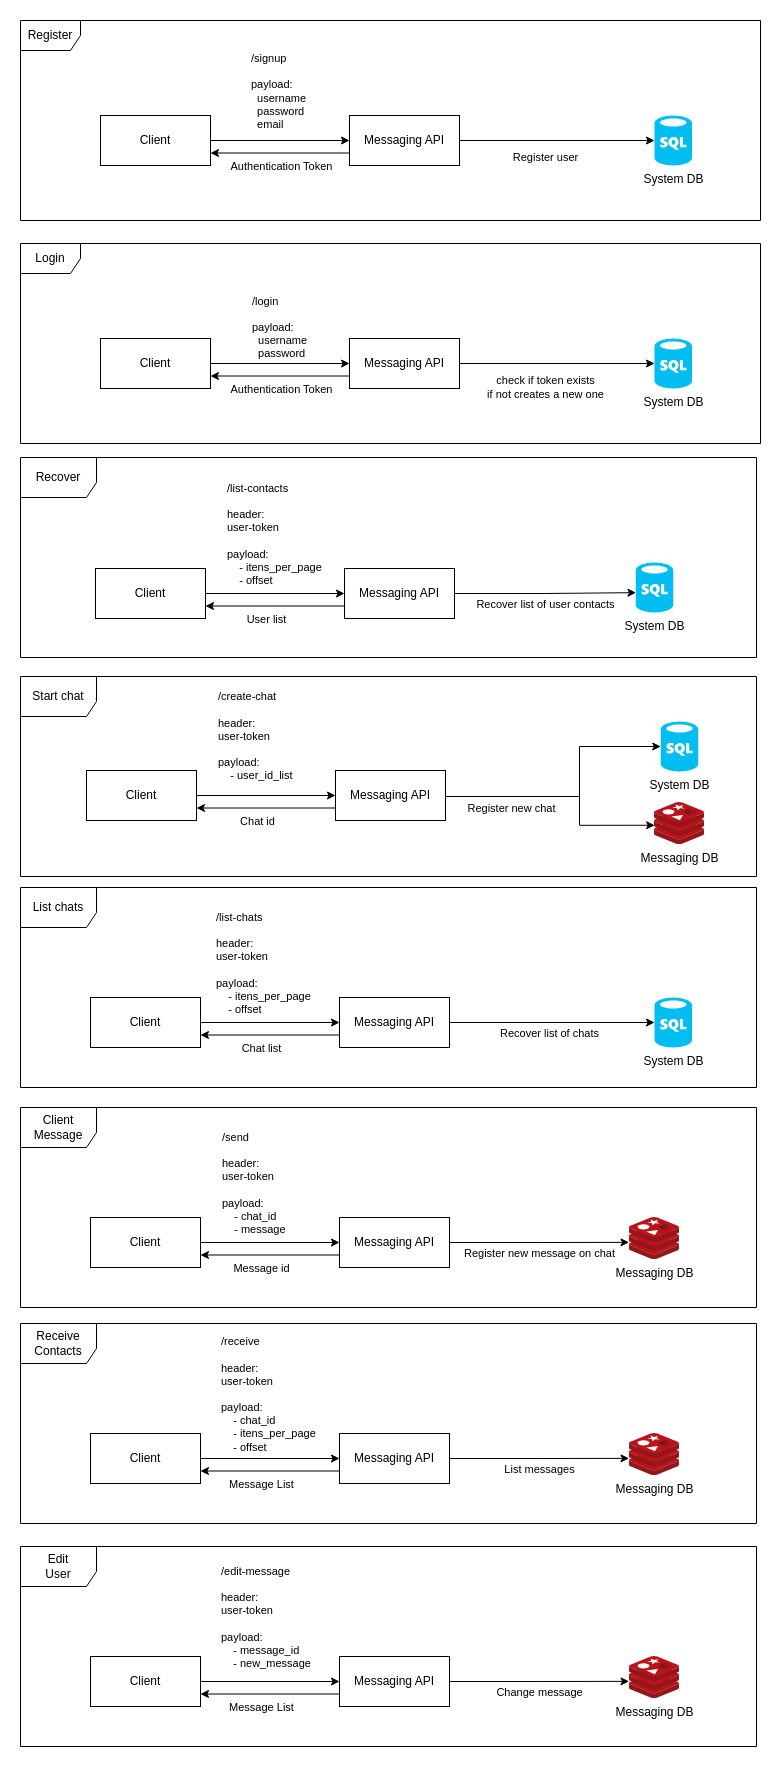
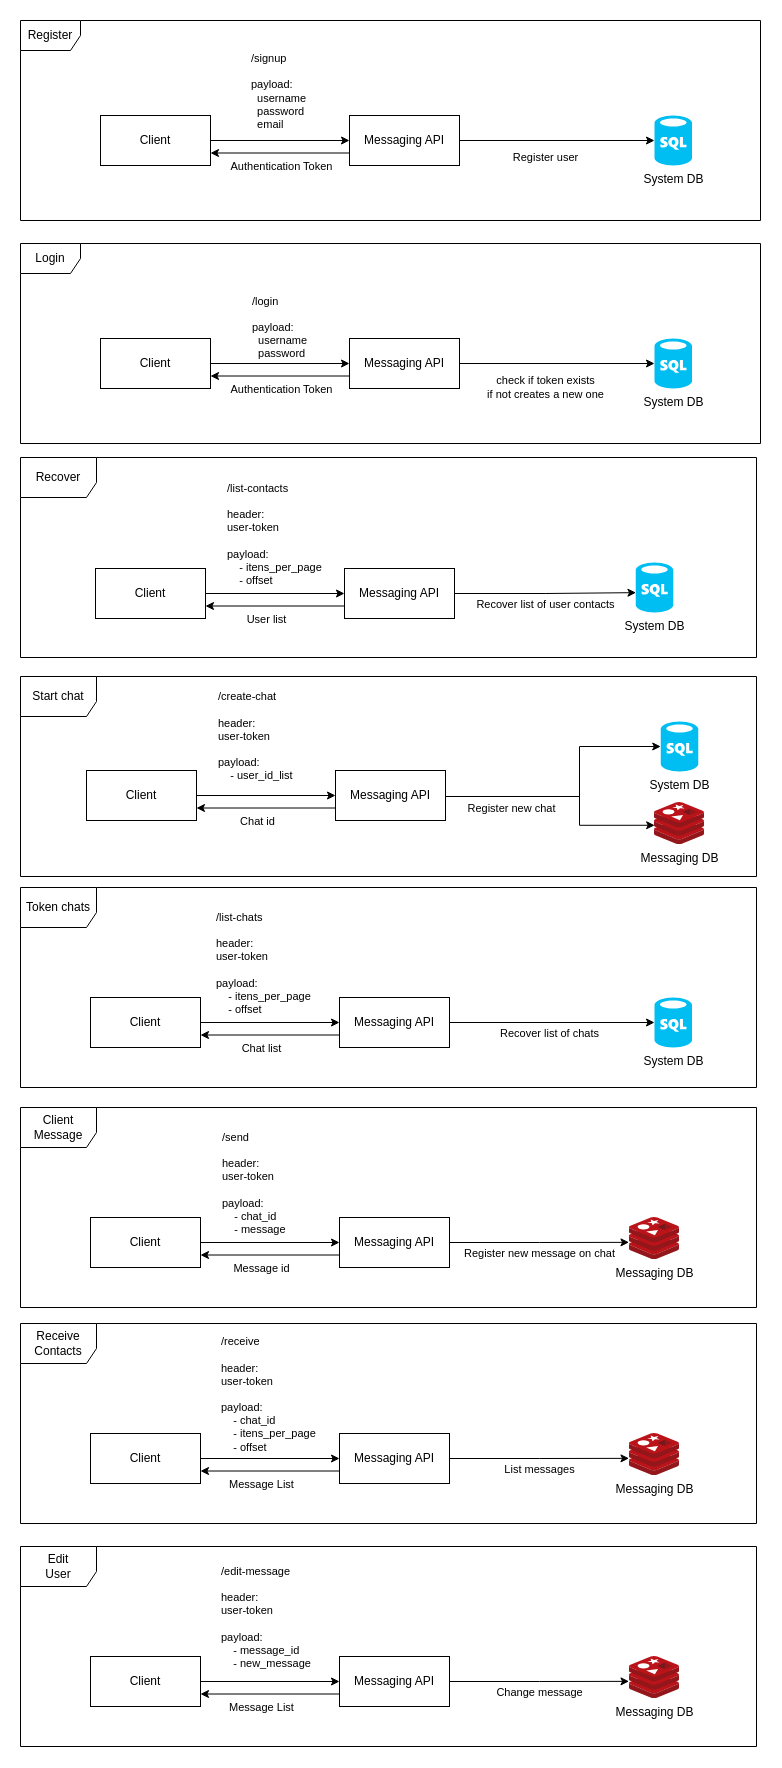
  <mxCell id="0" />
  <mxCell id="1" parent="0" />
  <mxCell id="2" value="Login" style="shape=umlFrame;whiteSpace=wrap;html=1;pointerEvents=0;" parent="1" vertex="1"><mxGeometry x="20" y="243" width="740" height="200" as="geometry" /></mxCell>
  <mxCell id="3" style="edgeStyle=orthogonalEdgeStyle;rounded=0;orthogonalLoop=1;jettySize=auto;html=1;exitX=0;exitY=0.75;exitDx=0;exitDy=0;entryX=1;entryY=0.75;entryDx=0;entryDy=0;" parent="1" source="5" target="8" edge="1"><mxGeometry relative="1" as="geometry" /></mxCell>
  <mxCell id="4" value="Authentication Token" style="edgeLabel;html=1;align=center;verticalAlign=middle;resizable=0;points=[];" parent="3" vertex="1" connectable="0"><mxGeometry x="-0.225" y="1" relative="1" as="geometry"><mxPoint x="-15" y="12" as="offset" /></mxGeometry></mxCell>
  <mxCell id="5" value="Messaging API" style="html=1;whiteSpace=wrap;" parent="1" vertex="1"><mxGeometry x="349" y="338" width="110" height="50" as="geometry" /></mxCell>
  <mxCell id="6" style="edgeStyle=orthogonalEdgeStyle;rounded=0;orthogonalLoop=1;jettySize=auto;html=1;entryX=0;entryY=0.5;entryDx=0;entryDy=0;" parent="1" source="8" target="5" edge="1"><mxGeometry relative="1" as="geometry" /></mxCell>
  <mxCell id="7" value="/login&lt;br&gt;&lt;br&gt;payload:&lt;br&gt;&amp;nbsp; username&lt;br&gt;&amp;nbsp; password" style="edgeLabel;html=1;align=left;verticalAlign=middle;resizable=0;points=[];" parent="6" vertex="1" connectable="0"><mxGeometry x="-0.208" y="1" relative="1" as="geometry"><mxPoint x="-15" y="-36" as="offset" /></mxGeometry></mxCell>
  <mxCell id="8" value="Client" style="html=1;whiteSpace=wrap;" parent="1" vertex="1"><mxGeometry x="100" y="338" width="110" height="50" as="geometry" /></mxCell>
  <mxCell id="9" style="edgeStyle=orthogonalEdgeStyle;rounded=0;orthogonalLoop=1;jettySize=auto;html=1;entryX=0;entryY=0.5;entryDx=0;entryDy=0;entryPerimeter=0;" parent="1" source="5" target="50" edge="1"><mxGeometry relative="1" as="geometry"><mxPoint x="620" y="363" as="targetPoint" /></mxGeometry></mxCell>
  <mxCell id="10" value="check if token exists&lt;br&gt;if not creates a new one" style="edgeLabel;html=1;align=center;verticalAlign=middle;resizable=0;points=[];" parent="9" vertex="1" connectable="0"><mxGeometry x="-0.234" y="1" relative="1" as="geometry"><mxPoint x="10" y="24" as="offset" /></mxGeometry></mxCell>
  <mxCell id="11" value="Recover" style="shape=umlFrame;whiteSpace=wrap;html=1;pointerEvents=0;width=76;height=40;" parent="1" vertex="1"><mxGeometry x="20" y="457" width="736" height="200" as="geometry" /></mxCell>
  <mxCell id="12" style="edgeStyle=orthogonalEdgeStyle;rounded=0;orthogonalLoop=1;jettySize=auto;html=1;exitX=0;exitY=0.75;exitDx=0;exitDy=0;entryX=1;entryY=0.75;entryDx=0;entryDy=0;" parent="1" source="14" target="17" edge="1"><mxGeometry relative="1" as="geometry" /></mxCell>
  <mxCell id="13" value="User list" style="edgeLabel;html=1;align=center;verticalAlign=middle;resizable=0;points=[];" parent="12" vertex="1" connectable="0"><mxGeometry x="0.048" relative="1" as="geometry"><mxPoint x="-6" y="13" as="offset" /></mxGeometry></mxCell>
  <mxCell id="14" value="Messaging API" style="html=1;whiteSpace=wrap;" parent="1" vertex="1"><mxGeometry x="344" y="568" width="110" height="50" as="geometry" /></mxCell>
  <mxCell id="15" style="edgeStyle=orthogonalEdgeStyle;rounded=0;orthogonalLoop=1;jettySize=auto;html=1;entryX=0;entryY=0.5;entryDx=0;entryDy=0;" parent="1" source="17" target="14" edge="1"><mxGeometry relative="1" as="geometry" /></mxCell>
  <mxCell id="16" value="/list-contacts&lt;br&gt;&lt;br&gt;header:&lt;br&gt;user-token&lt;br&gt;&lt;br&gt;payload:&lt;br&gt;&amp;nbsp; &amp;nbsp; - itens_per_page&lt;br&gt;&amp;nbsp; &amp;nbsp; - offset" style="edgeLabel;html=1;align=left;verticalAlign=middle;resizable=0;points=[];" parent="15" vertex="1" connectable="0"><mxGeometry x="-0.208" y="1" relative="1" as="geometry"><mxPoint x="-35" y="-59" as="offset" /></mxGeometry></mxCell>
  <mxCell id="17" value="Client" style="html=1;whiteSpace=wrap;" parent="1" vertex="1"><mxGeometry x="95" y="568" width="110" height="50" as="geometry" /></mxCell>
  <mxCell id="18" style="edgeStyle=orthogonalEdgeStyle;rounded=0;orthogonalLoop=1;jettySize=auto;html=1;entryX=0.006;entryY=0.603;entryDx=0;entryDy=0;entryPerimeter=0;" parent="1" source="14" target="51" edge="1"><mxGeometry relative="1" as="geometry"><mxPoint x="615" y="593" as="targetPoint" /></mxGeometry></mxCell>
  <mxCell id="19" value="Recover list of user contacts" style="edgeLabel;html=1;align=center;verticalAlign=middle;resizable=0;points=[];" parent="18" vertex="1" connectable="0"><mxGeometry x="-0.234" y="1" relative="1" as="geometry"><mxPoint x="20" y="11" as="offset" /></mxGeometry></mxCell>
  <mxCell id="20" value="Client Message" style="shape=umlFrame;whiteSpace=wrap;html=1;pointerEvents=0;width=76;height=40;" parent="1" vertex="1"><mxGeometry x="20" y="1107" width="736" height="200" as="geometry" /></mxCell>
  <mxCell id="21" style="edgeStyle=orthogonalEdgeStyle;rounded=0;orthogonalLoop=1;jettySize=auto;html=1;exitX=0;exitY=0.75;exitDx=0;exitDy=0;entryX=1;entryY=0.75;entryDx=0;entryDy=0;" parent="1" source="23" target="26" edge="1"><mxGeometry relative="1" as="geometry" /></mxCell>
  <mxCell id="22" value="Message id" style="edgeLabel;html=1;align=center;verticalAlign=middle;resizable=0;points=[];" parent="21" vertex="1" connectable="0"><mxGeometry x="0.048" relative="1" as="geometry"><mxPoint x="-6" y="13" as="offset" /></mxGeometry></mxCell>
  <mxCell id="23" value="Messaging API" style="html=1;whiteSpace=wrap;" parent="1" vertex="1"><mxGeometry x="339" y="1217" width="110" height="50" as="geometry" /></mxCell>
  <mxCell id="24" style="edgeStyle=orthogonalEdgeStyle;rounded=0;orthogonalLoop=1;jettySize=auto;html=1;entryX=0;entryY=0.5;entryDx=0;entryDy=0;" parent="1" source="26" target="23" edge="1"><mxGeometry relative="1" as="geometry" /></mxCell>
  <mxCell id="25" value="/send&lt;br&gt;&lt;br&gt;header:&lt;br&gt;user-token&lt;br&gt;&lt;br&gt;payload:&lt;br&gt;&amp;nbsp; &amp;nbsp; - chat_id&lt;br&gt;&amp;nbsp; &amp;nbsp; - message" style="edgeLabel;html=1;align=left;verticalAlign=middle;resizable=0;points=[];" parent="24" vertex="1" connectable="0"><mxGeometry x="-0.208" y="1" relative="1" as="geometry"><mxPoint x="-35" y="-59" as="offset" /></mxGeometry></mxCell>
  <mxCell id="26" value="Client" style="html=1;whiteSpace=wrap;" parent="1" vertex="1"><mxGeometry x="90" y="1217" width="110" height="50" as="geometry" /></mxCell>
  <mxCell id="27" style="edgeStyle=orthogonalEdgeStyle;rounded=0;orthogonalLoop=1;jettySize=auto;html=1;entryX=-0.01;entryY=0.592;entryDx=0;entryDy=0;entryPerimeter=0;" parent="1" source="23" target="29" edge="1"><mxGeometry relative="1" as="geometry"><mxPoint x="610" y="1242" as="targetPoint" /></mxGeometry></mxCell>
  <mxCell id="28" value="Register new message on chat" style="edgeLabel;html=1;align=center;verticalAlign=middle;resizable=0;points=[];" parent="27" vertex="1" connectable="0"><mxGeometry x="-0.234" y="1" relative="1" as="geometry"><mxPoint x="20" y="11" as="offset" /></mxGeometry></mxCell>
  <mxCell id="29" value="Messaging DB" style="image;sketch=0;aspect=fixed;html=1;points=[];align=center;fontSize=12;image=img/lib/mscae/Cache_Redis_Product.svg;" parent="1" vertex="1"><mxGeometry x="629" y="1217" width="50" height="42" as="geometry" /></mxCell>
  <mxCell id="30" value="Start chat" style="shape=umlFrame;whiteSpace=wrap;html=1;pointerEvents=0;width=76;height=40;" parent="1" vertex="1"><mxGeometry x="20" y="676" width="736" height="200" as="geometry" /></mxCell>
  <mxCell id="31" style="edgeStyle=orthogonalEdgeStyle;rounded=0;orthogonalLoop=1;jettySize=auto;html=1;exitX=0;exitY=0.75;exitDx=0;exitDy=0;entryX=1;entryY=0.75;entryDx=0;entryDy=0;" parent="1" source="33" target="36" edge="1"><mxGeometry relative="1" as="geometry" /></mxCell>
  <mxCell id="32" value="Chat id" style="edgeLabel;html=1;align=center;verticalAlign=middle;resizable=0;points=[];" parent="31" vertex="1" connectable="0"><mxGeometry x="0.048" relative="1" as="geometry"><mxPoint x="-6" y="13" as="offset" /></mxGeometry></mxCell>
  <mxCell id="33" value="Messaging API" style="html=1;whiteSpace=wrap;" parent="1" vertex="1"><mxGeometry x="335" y="770" width="110" height="50" as="geometry" /></mxCell>
  <mxCell id="34" style="edgeStyle=orthogonalEdgeStyle;rounded=0;orthogonalLoop=1;jettySize=auto;html=1;entryX=0;entryY=0.5;entryDx=0;entryDy=0;" parent="1" source="36" target="33" edge="1"><mxGeometry relative="1" as="geometry" /></mxCell>
  <mxCell id="35" value="/create-chat&lt;br&gt;&lt;br&gt;header:&lt;br&gt;user-token&lt;br&gt;&lt;br&gt;payload:&lt;br&gt;&amp;nbsp; &amp;nbsp; - user_id_list" style="edgeLabel;html=1;align=left;verticalAlign=middle;resizable=0;points=[];" parent="34" vertex="1" connectable="0"><mxGeometry x="-0.208" y="1" relative="1" as="geometry"><mxPoint x="-35" y="-59" as="offset" /></mxGeometry></mxCell>
  <mxCell id="36" value="Client" style="html=1;whiteSpace=wrap;" parent="1" vertex="1"><mxGeometry x="86" y="770" width="110" height="50" as="geometry" /></mxCell>
  <mxCell id="37" style="edgeStyle=orthogonalEdgeStyle;rounded=0;orthogonalLoop=1;jettySize=auto;html=1;entryX=0;entryY=0.5;entryDx=0;entryDy=0;entryPerimeter=0;" parent="1" source="33" target="52" edge="1"><mxGeometry relative="1" as="geometry"><mxPoint x="649" y="757" as="targetPoint" /><Array as="points"><mxPoint x="579" y="796" /><mxPoint x="579" y="746" /></Array></mxGeometry></mxCell>
  <mxCell id="38" value="Register new chat" style="edgeLabel;html=1;align=center;verticalAlign=middle;resizable=0;points=[];" parent="37" vertex="1" connectable="0"><mxGeometry x="-0.234" y="1" relative="1" as="geometry"><mxPoint x="-37" y="12" as="offset" /></mxGeometry></mxCell>
  <mxCell id="39" value="Messaging DB" style="image;sketch=0;aspect=fixed;html=1;points=[];align=center;fontSize=12;image=img/lib/mscae/Cache_Redis_Product.svg;" parent="1" vertex="1"><mxGeometry x="654" y="802" width="50" height="42" as="geometry" /></mxCell>
  <mxCell id="40" style="edgeStyle=orthogonalEdgeStyle;rounded=0;orthogonalLoop=1;jettySize=auto;html=1;entryX=0.003;entryY=0.542;entryDx=0;entryDy=0;entryPerimeter=0;" parent="1" source="33" target="39" edge="1"><mxGeometry relative="1" as="geometry"><Array as="points"><mxPoint x="579" y="796" /><mxPoint x="579" y="825" /></Array></mxGeometry></mxCell>
- <mxCell id="41" value="List chats" style="shape=umlFrame;whiteSpace=wrap;html=1;pointerEvents=0;width=76;height=40;" parent="1" vertex="1"><mxGeometry x="20" y="887" width="736" height="200" as="geometry" /></mxCell>
+ <mxCell id="41" value="Token chats" style="shape=umlFrame;whiteSpace=wrap;html=1;pointerEvents=0;width=76;height=40;" parent="1" vertex="1"><mxGeometry x="20" y="887" width="736" height="200" as="geometry" /></mxCell>
  <mxCell id="42" style="edgeStyle=orthogonalEdgeStyle;rounded=0;orthogonalLoop=1;jettySize=auto;html=1;exitX=0;exitY=0.75;exitDx=0;exitDy=0;entryX=1;entryY=0.75;entryDx=0;entryDy=0;" parent="1" source="44" target="47" edge="1"><mxGeometry relative="1" as="geometry" /></mxCell>
  <mxCell id="43" value="Chat list" style="edgeLabel;html=1;align=center;verticalAlign=middle;resizable=0;points=[];" parent="42" vertex="1" connectable="0"><mxGeometry x="0.048" relative="1" as="geometry"><mxPoint x="-6" y="13" as="offset" /></mxGeometry></mxCell>
  <mxCell id="44" value="Messaging API" style="html=1;whiteSpace=wrap;" parent="1" vertex="1"><mxGeometry x="339" y="997" width="110" height="50" as="geometry" /></mxCell>
  <mxCell id="45" style="edgeStyle=orthogonalEdgeStyle;rounded=0;orthogonalLoop=1;jettySize=auto;html=1;entryX=0;entryY=0.5;entryDx=0;entryDy=0;" parent="1" source="47" target="44" edge="1"><mxGeometry relative="1" as="geometry" /></mxCell>
  <mxCell id="46" value="/list-chats&lt;br&gt;&lt;br&gt;header:&lt;br&gt;user-token&lt;br&gt;&lt;br&gt;payload:&lt;br&gt;&amp;nbsp; &amp;nbsp; - itens_per_page&lt;br&gt;&amp;nbsp; &amp;nbsp; - offset" style="edgeLabel;html=1;align=left;verticalAlign=middle;resizable=0;points=[];" parent="45" vertex="1" connectable="0"><mxGeometry x="-0.208" y="1" relative="1" as="geometry"><mxPoint x="-41" y="-59" as="offset" /></mxGeometry></mxCell>
  <mxCell id="47" value="Client" style="html=1;whiteSpace=wrap;" parent="1" vertex="1"><mxGeometry x="90" y="997" width="110" height="50" as="geometry" /></mxCell>
  <mxCell id="48" style="edgeStyle=orthogonalEdgeStyle;rounded=0;orthogonalLoop=1;jettySize=auto;html=1;entryX=0;entryY=0.5;entryDx=0;entryDy=0;entryPerimeter=0;" parent="1" source="44" target="53" edge="1"><mxGeometry relative="1" as="geometry"><mxPoint x="633" y="1022" as="targetPoint" /></mxGeometry></mxCell>
  <mxCell id="49" value="Recover list of chats" style="edgeLabel;html=1;align=center;verticalAlign=middle;resizable=0;points=[];" parent="48" vertex="1" connectable="0"><mxGeometry x="-0.234" y="1" relative="1" as="geometry"><mxPoint x="20" y="11" as="offset" /></mxGeometry></mxCell>
  <mxCell id="50" value="System DB" style="verticalLabelPosition=bottom;html=1;verticalAlign=top;align=center;strokeColor=none;fillColor=#00BEF2;shape=mxgraph.azure.sql_database;" parent="1" vertex="1"><mxGeometry x="654" y="338" width="37.5" height="50" as="geometry" /></mxCell>
  <mxCell id="51" value="System DB" style="verticalLabelPosition=bottom;html=1;verticalAlign=top;align=center;strokeColor=none;fillColor=#00BEF2;shape=mxgraph.azure.sql_database;" parent="1" vertex="1"><mxGeometry x="635.25" y="562" width="37.5" height="50" as="geometry" /></mxCell>
  <mxCell id="52" value="System DB" style="verticalLabelPosition=bottom;html=1;verticalAlign=top;align=center;strokeColor=none;fillColor=#00BEF2;shape=mxgraph.azure.sql_database;" parent="1" vertex="1"><mxGeometry x="660.25" y="721" width="37.5" height="50" as="geometry" /></mxCell>
  <mxCell id="53" value="System DB" style="verticalLabelPosition=bottom;html=1;verticalAlign=top;align=center;strokeColor=none;fillColor=#00BEF2;shape=mxgraph.azure.sql_database;" parent="1" vertex="1"><mxGeometry x="654" y="997" width="37.5" height="50" as="geometry" /></mxCell>
  <mxCell id="54" value="Receive Contacts" style="shape=umlFrame;whiteSpace=wrap;html=1;pointerEvents=0;width=76;height=40;" parent="1" vertex="1"><mxGeometry x="20" y="1323" width="736" height="200" as="geometry" /></mxCell>
  <mxCell id="55" style="edgeStyle=orthogonalEdgeStyle;rounded=0;orthogonalLoop=1;jettySize=auto;html=1;exitX=0;exitY=0.75;exitDx=0;exitDy=0;entryX=1;entryY=0.75;entryDx=0;entryDy=0;" parent="1" source="57" target="60" edge="1"><mxGeometry relative="1" as="geometry" /></mxCell>
  <mxCell id="56" value="Message List" style="edgeLabel;html=1;align=center;verticalAlign=middle;resizable=0;points=[];" parent="55" vertex="1" connectable="0"><mxGeometry x="0.048" relative="1" as="geometry"><mxPoint x="-6" y="13" as="offset" /></mxGeometry></mxCell>
  <mxCell id="57" value="Messaging API" style="html=1;whiteSpace=wrap;" parent="1" vertex="1"><mxGeometry x="339" y="1433" width="110" height="50" as="geometry" /></mxCell>
  <mxCell id="58" style="edgeStyle=orthogonalEdgeStyle;rounded=0;orthogonalLoop=1;jettySize=auto;html=1;entryX=0;entryY=0.5;entryDx=0;entryDy=0;" parent="1" source="60" target="57" edge="1"><mxGeometry relative="1" as="geometry" /></mxCell>
  <mxCell id="59" value="/receive&lt;br&gt;&lt;br&gt;header:&lt;br&gt;user-token&lt;br&gt;&lt;br&gt;payload:&lt;br&gt;&amp;nbsp; &amp;nbsp; - chat_id&lt;br&gt;&amp;nbsp; &amp;nbsp; - itens_per_page&lt;br&gt;&amp;nbsp; &amp;nbsp; - offset" style="edgeLabel;html=1;align=left;verticalAlign=middle;resizable=0;points=[];" parent="58" vertex="1" connectable="0"><mxGeometry x="-0.208" y="1" relative="1" as="geometry"><mxPoint x="-36" y="-64" as="offset" /></mxGeometry></mxCell>
  <mxCell id="60" value="Client" style="html=1;whiteSpace=wrap;" parent="1" vertex="1"><mxGeometry x="90" y="1433" width="110" height="50" as="geometry" /></mxCell>
  <mxCell id="61" style="edgeStyle=orthogonalEdgeStyle;rounded=0;orthogonalLoop=1;jettySize=auto;html=1;entryX=-0.01;entryY=0.592;entryDx=0;entryDy=0;entryPerimeter=0;" parent="1" source="57" target="63" edge="1"><mxGeometry relative="1" as="geometry"><mxPoint x="610" y="1458" as="targetPoint" /></mxGeometry></mxCell>
  <mxCell id="62" value="List messages" style="edgeLabel;html=1;align=center;verticalAlign=middle;resizable=0;points=[];" parent="61" vertex="1" connectable="0"><mxGeometry x="-0.234" y="1" relative="1" as="geometry"><mxPoint x="20" y="11" as="offset" /></mxGeometry></mxCell>
  <mxCell id="63" value="Messaging DB" style="image;sketch=0;aspect=fixed;html=1;points=[];align=center;fontSize=12;image=img/lib/mscae/Cache_Redis_Product.svg;" parent="1" vertex="1"><mxGeometry x="629" y="1433" width="50" height="42" as="geometry" /></mxCell>
  <mxCell id="64" value="Register" style="shape=umlFrame;whiteSpace=wrap;html=1;pointerEvents=0;" vertex="1" parent="1"><mxGeometry x="20" y="20" width="740" height="200" as="geometry" /></mxCell>
  <mxCell id="65" style="edgeStyle=orthogonalEdgeStyle;rounded=0;orthogonalLoop=1;jettySize=auto;html=1;exitX=0;exitY=0.75;exitDx=0;exitDy=0;entryX=1;entryY=0.75;entryDx=0;entryDy=0;" edge="1" parent="1" source="67" target="70"><mxGeometry relative="1" as="geometry" /></mxCell>
  <mxCell id="66" value="Authentication Token" style="edgeLabel;html=1;align=center;verticalAlign=middle;resizable=0;points=[];" vertex="1" connectable="0" parent="65"><mxGeometry x="-0.225" y="1" relative="1" as="geometry"><mxPoint x="-15" y="12" as="offset" /></mxGeometry></mxCell>
  <mxCell id="67" value="Messaging API" style="html=1;whiteSpace=wrap;" vertex="1" parent="1"><mxGeometry x="349" y="115" width="110" height="50" as="geometry" /></mxCell>
  <mxCell id="68" style="edgeStyle=orthogonalEdgeStyle;rounded=0;orthogonalLoop=1;jettySize=auto;html=1;entryX=0;entryY=0.5;entryDx=0;entryDy=0;" edge="1" parent="1" source="70" target="67"><mxGeometry relative="1" as="geometry" /></mxCell>
  <mxCell id="69" value="/signup&lt;br&gt;&lt;br&gt;payload:&lt;br&gt;&amp;nbsp; username&lt;br&gt;&amp;nbsp; password&lt;br&gt;&amp;nbsp; email" style="edgeLabel;html=1;align=left;verticalAlign=middle;resizable=0;points=[];" vertex="1" connectable="0" parent="68"><mxGeometry x="-0.208" y="1" relative="1" as="geometry"><mxPoint x="-16" y="-49" as="offset" /></mxGeometry></mxCell>
  <mxCell id="70" value="Client" style="html=1;whiteSpace=wrap;" vertex="1" parent="1"><mxGeometry x="100" y="115" width="110" height="50" as="geometry" /></mxCell>
  <mxCell id="71" style="edgeStyle=orthogonalEdgeStyle;rounded=0;orthogonalLoop=1;jettySize=auto;html=1;entryX=0;entryY=0.5;entryDx=0;entryDy=0;entryPerimeter=0;" edge="1" parent="1" source="67" target="73"><mxGeometry relative="1" as="geometry"><mxPoint x="620" y="140" as="targetPoint" /></mxGeometry></mxCell>
  <mxCell id="72" value="Register user" style="edgeLabel;html=1;align=center;verticalAlign=middle;resizable=0;points=[];" vertex="1" connectable="0" parent="71"><mxGeometry x="-0.234" y="1" relative="1" as="geometry"><mxPoint x="10" y="17" as="offset" /></mxGeometry></mxCell>
  <mxCell id="73" value="System DB" style="verticalLabelPosition=bottom;html=1;verticalAlign=top;align=center;strokeColor=none;fillColor=#00BEF2;shape=mxgraph.azure.sql_database;" vertex="1" parent="1"><mxGeometry x="654" y="115" width="37.5" height="50" as="geometry" /></mxCell>
  <mxCell id="74" value="Edit &lt;br&gt;User" style="shape=umlFrame;whiteSpace=wrap;html=1;pointerEvents=0;width=76;height=40;" vertex="1" parent="1"><mxGeometry x="20" y="1546" width="736" height="200" as="geometry" /></mxCell>
  <mxCell id="75" style="edgeStyle=orthogonalEdgeStyle;rounded=0;orthogonalLoop=1;jettySize=auto;html=1;exitX=0;exitY=0.75;exitDx=0;exitDy=0;entryX=1;entryY=0.75;entryDx=0;entryDy=0;" edge="1" parent="1" source="77" target="80"><mxGeometry relative="1" as="geometry" /></mxCell>
  <mxCell id="76" value="Message List" style="edgeLabel;html=1;align=center;verticalAlign=middle;resizable=0;points=[];" vertex="1" connectable="0" parent="75"><mxGeometry x="0.048" relative="1" as="geometry"><mxPoint x="-6" y="13" as="offset" /></mxGeometry></mxCell>
  <mxCell id="77" value="Messaging API" style="html=1;whiteSpace=wrap;" vertex="1" parent="1"><mxGeometry x="339" y="1656" width="110" height="50" as="geometry" /></mxCell>
  <mxCell id="78" style="edgeStyle=orthogonalEdgeStyle;rounded=0;orthogonalLoop=1;jettySize=auto;html=1;entryX=0;entryY=0.5;entryDx=0;entryDy=0;" edge="1" parent="1" source="80" target="77"><mxGeometry relative="1" as="geometry" /></mxCell>
  <mxCell id="79" value="/edit-message&lt;br&gt;&lt;br&gt;header:&lt;br&gt;user-token&lt;br&gt;&lt;br&gt;payload:&lt;br&gt;&amp;nbsp; &amp;nbsp; - message_id&lt;br&gt;&amp;nbsp; &amp;nbsp; - new_message" style="edgeLabel;html=1;align=left;verticalAlign=middle;resizable=0;points=[];" vertex="1" connectable="0" parent="78"><mxGeometry x="-0.208" y="1" relative="1" as="geometry"><mxPoint x="-36" y="-64" as="offset" /></mxGeometry></mxCell>
  <mxCell id="80" value="Client" style="html=1;whiteSpace=wrap;" vertex="1" parent="1"><mxGeometry x="90" y="1656" width="110" height="50" as="geometry" /></mxCell>
  <mxCell id="81" style="edgeStyle=orthogonalEdgeStyle;rounded=0;orthogonalLoop=1;jettySize=auto;html=1;entryX=-0.01;entryY=0.592;entryDx=0;entryDy=0;entryPerimeter=0;" edge="1" parent="1" source="77" target="83"><mxGeometry relative="1" as="geometry"><mxPoint x="610" y="1681" as="targetPoint" /></mxGeometry></mxCell>
  <mxCell id="82" value="Change message" style="edgeLabel;html=1;align=center;verticalAlign=middle;resizable=0;points=[];" vertex="1" connectable="0" parent="81"><mxGeometry x="-0.234" y="1" relative="1" as="geometry"><mxPoint x="20" y="11" as="offset" /></mxGeometry></mxCell>
  <mxCell id="83" value="Messaging DB" style="image;sketch=0;aspect=fixed;html=1;points=[];align=center;fontSize=12;image=img/lib/mscae/Cache_Redis_Product.svg;" vertex="1" parent="1"><mxGeometry x="629" y="1656" width="50" height="42" as="geometry" /></mxCell>
